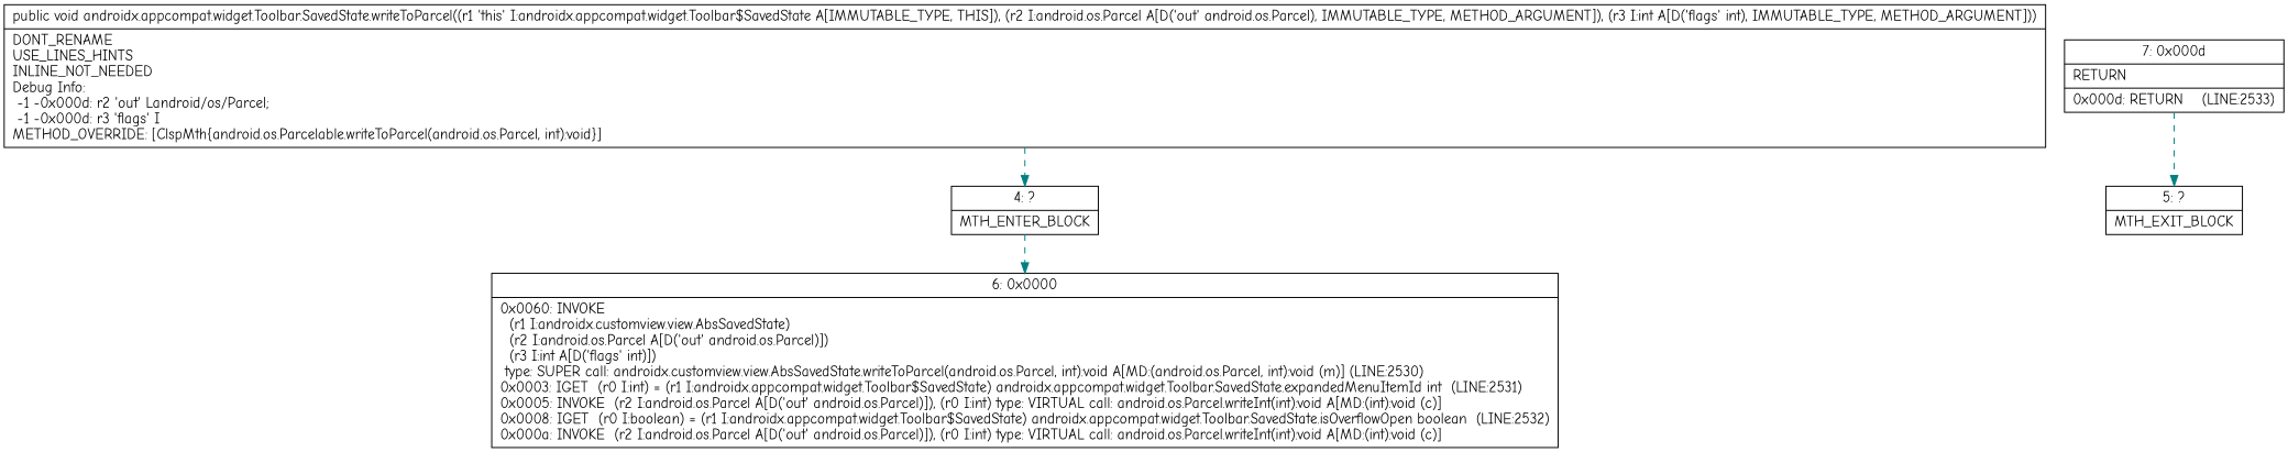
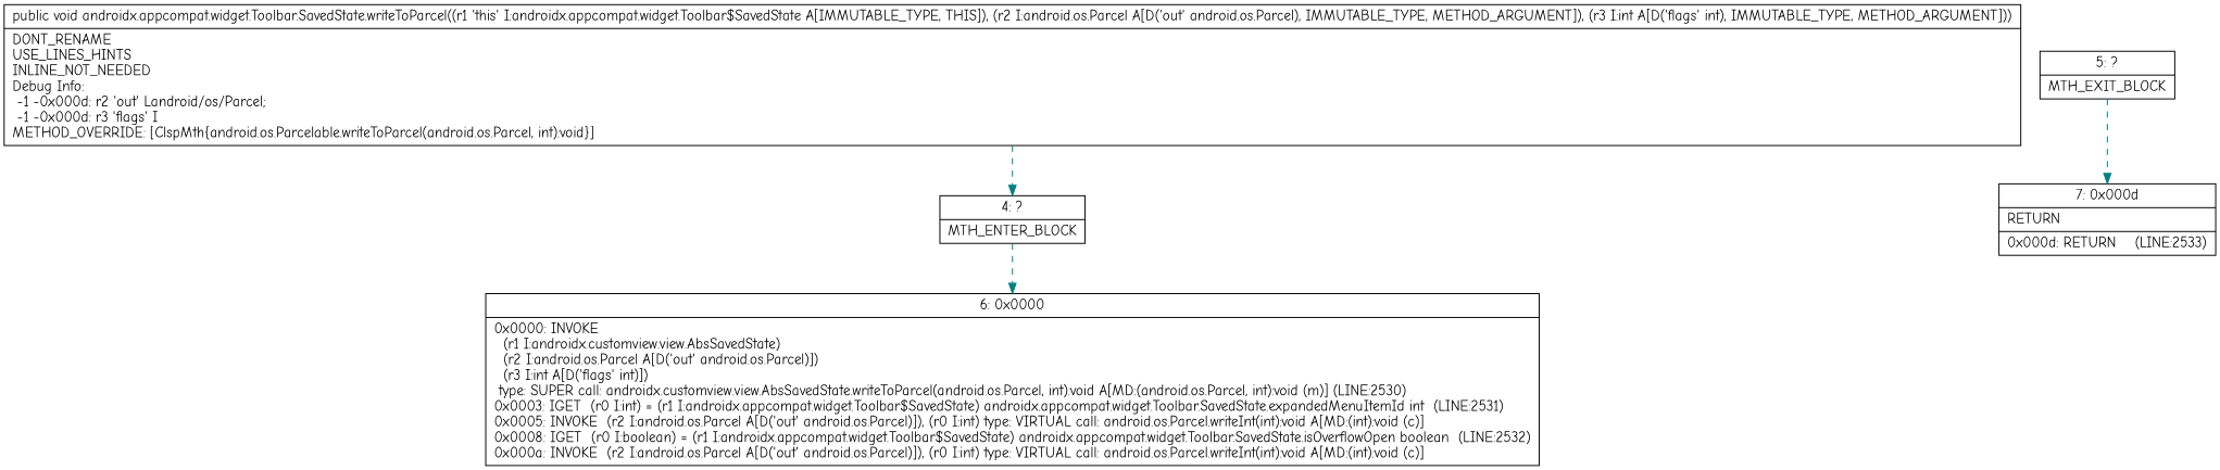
  digraph {
    fontname="Comic Neue"
    node [fontname="Comic Neue" shape=record]
    edge [color=teal fontname="Comic Neue" style=dashed]
    n1 [label="{4\:\ ?|MTH_ENTER_BLOCK\l}"]
-   n2 [label="{6\:\ 0x0000|0x0060: INVOKE  \l  (r1 I:androidx.customview.view.AbsSavedState)\l  (r2 I:android.os.Parcel A[D('out' android.os.Parcel)])\l  (r3 I:int A[D('flags' int)])\l type: SUPER call: androidx.customview.view.AbsSavedState.writeToParcel(android.os.Parcel, int):void A[MD:(android.os.Parcel, int):void (m)] (LINE:2530)\l0x0003: IGET  (r0 I:int) = (r1 I:androidx.appcompat.widget.Toolbar$SavedState) androidx.appcompat.widget.Toolbar.SavedState.expandedMenuItemId int  (LINE:2531)\l0x0005: INVOKE  (r2 I:android.os.Parcel A[D('out' android.os.Parcel)]), (r0 I:int) type: VIRTUAL call: android.os.Parcel.writeInt(int):void A[MD:(int):void (c)]\l0x0008: IGET  (r0 I:boolean) = (r1 I:androidx.appcompat.widget.Toolbar$SavedState) androidx.appcompat.widget.Toolbar.SavedState.isOverflowOpen boolean  (LINE:2532)\l0x000a: INVOKE  (r2 I:android.os.Parcel A[D('out' android.os.Parcel)]), (r0 I:int) type: VIRTUAL call: android.os.Parcel.writeInt(int):void A[MD:(int):void (c)]\l}"]
+   n2 [label="{6\:\ 0x0000|0x0000: INVOKE  \l  (r1 I:androidx.customview.view.AbsSavedState)\l  (r2 I:android.os.Parcel A[D('out' android.os.Parcel)])\l  (r3 I:int A[D('flags' int)])\l type: SUPER call: androidx.customview.view.AbsSavedState.writeToParcel(android.os.Parcel, int):void A[MD:(android.os.Parcel, int):void (m)] (LINE:2530)\l0x0003: IGET  (r0 I:int) = (r1 I:androidx.appcompat.widget.Toolbar$SavedState) androidx.appcompat.widget.Toolbar.SavedState.expandedMenuItemId int  (LINE:2531)\l0x0005: INVOKE  (r2 I:android.os.Parcel A[D('out' android.os.Parcel)]), (r0 I:int) type: VIRTUAL call: android.os.Parcel.writeInt(int):void A[MD:(int):void (c)]\l0x0008: IGET  (r0 I:boolean) = (r1 I:androidx.appcompat.widget.Toolbar$SavedState) androidx.appcompat.widget.Toolbar.SavedState.isOverflowOpen boolean  (LINE:2532)\l0x000a: INVOKE  (r2 I:android.os.Parcel A[D('out' android.os.Parcel)]), (r0 I:int) type: VIRTUAL call: android.os.Parcel.writeInt(int):void A[MD:(int):void (c)]\l}"]
    n3 [label="{7\:\ 0x000d|RETURN\l|0x000d: RETURN    (LINE:2533)\l}"]
    n4 [label="{5\:\ ?|MTH_EXIT_BLOCK\l}"]
    n5 [label="{public void androidx.appcompat.widget.Toolbar.SavedState.writeToParcel((r1 'this' I:androidx.appcompat.widget.Toolbar$SavedState A[IMMUTABLE_TYPE, THIS]), (r2 I:android.os.Parcel A[D('out' android.os.Parcel), IMMUTABLE_TYPE, METHOD_ARGUMENT]), (r3 I:int A[D('flags' int), IMMUTABLE_TYPE, METHOD_ARGUMENT]))  | DONT_RENAME\lUSE_LINES_HINTS\lINLINE_NOT_NEEDED\lDebug Info:\l  \-1 \-0x000d: r2 'out' Landroid\/os\/Parcel;\l  \-1 \-0x000d: r3 'flags' I\lMETHOD_OVERRIDE: [ClspMth\{android.os.Parcelable.writeToParcel(android.os.Parcel, int):void\}]\l}"]
    n1 -> n2
-   n3 -> n4
+   n4 -> n3
    n5 -> n1
  }
